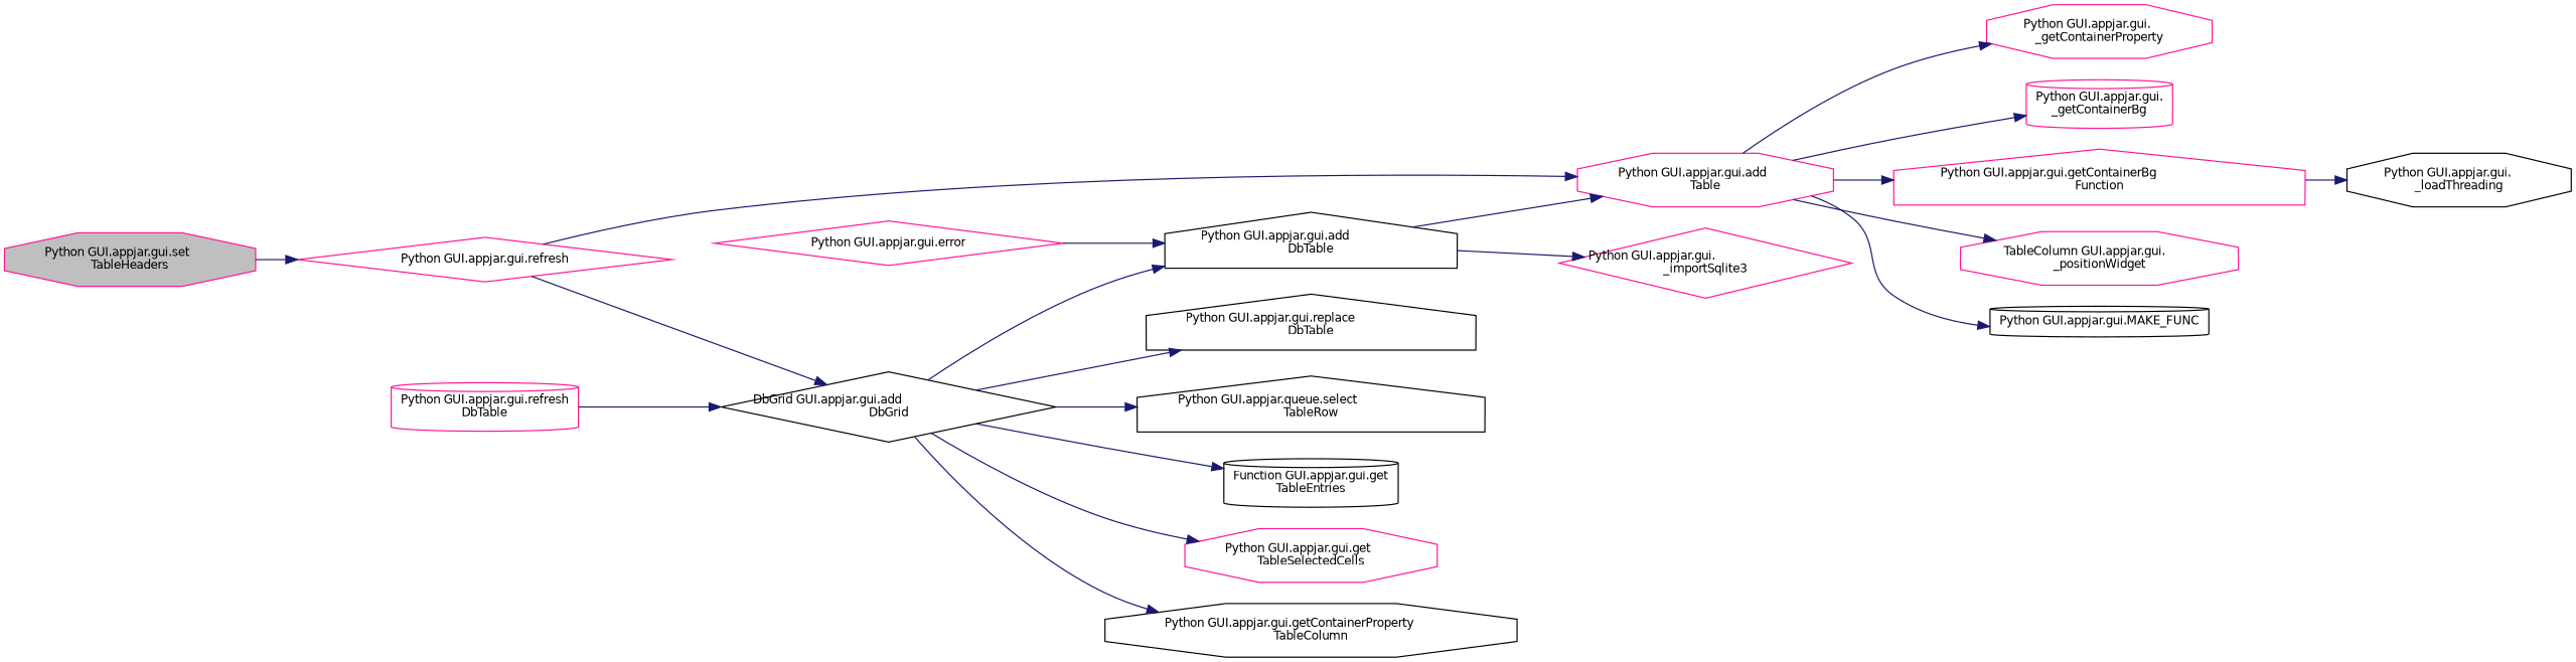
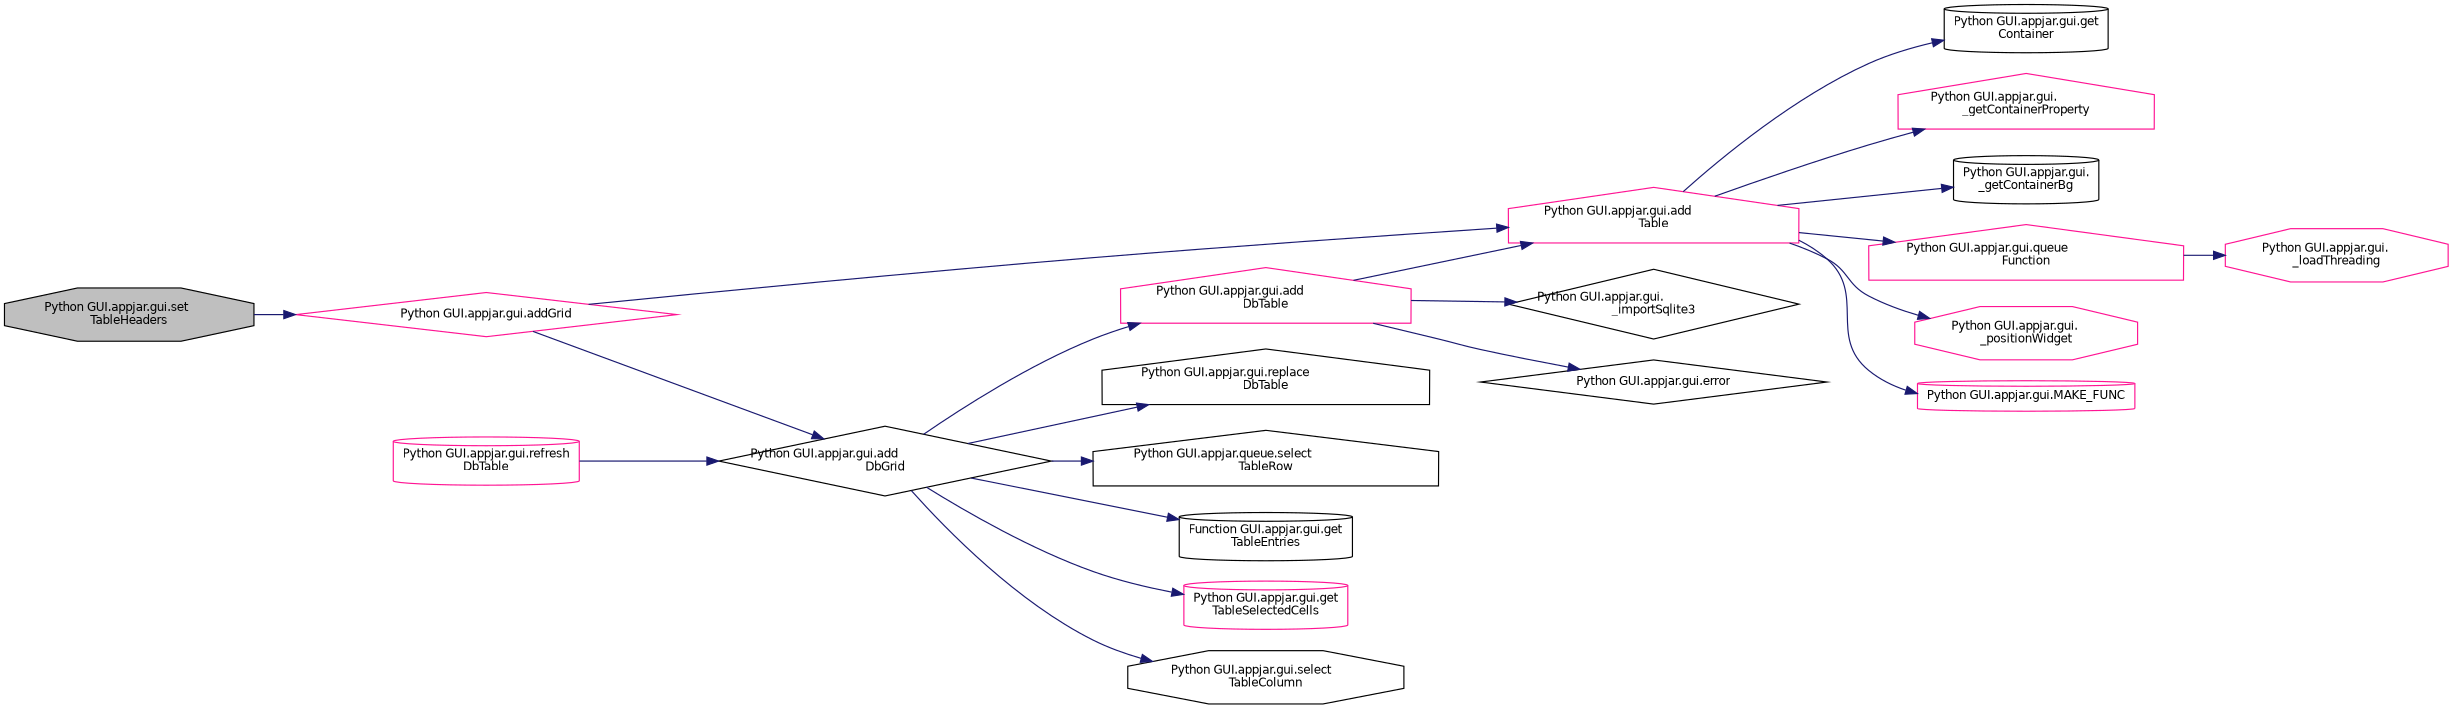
  digraph {
    rankdir=LR
    node [color=deeppink fillcolor=white fontname=Helvetica fontsize=10 shape=octagon style=filled]
    edge [color=midnightblue fontname=Helvetica fontsize=10 labelfontname=Helvetica labelfontsize=10 style=solid]
-   n1 [fillcolor=grey75 fontcolor=black height=0.2 label="Python GUI.appjar.gui.set\lTableHeaders" width=0.4]
-   n2 [height=0.2 label="Python GUI.appjar.gui.refresh" shape=diamond width=0.4]
-   n3 [height=0.2 label="Python GUI.appjar.gui.add\lTable" width=0.4]
-   n4 [color=black height=0.2 label="DbGrid GUI.appjar.gui.add\lDbGrid" shape=diamond width=0.4]
-   n6 [height=0.2 label="Python GUI.appjar.gui.\l_getContainerProperty" width=0.4]
-   n7 [height=0.2 label="Python GUI.appjar.gui.\l_getContainerBg" shape=cylinder width=0.4]
-   n8 [height=0.2 label="Python GUI.appjar.gui.getContainerBg\lFunction" shape=house width=0.4]
-   n9 [height=0.2 label="TableColumn GUI.appjar.gui.\l_positionWidget" width=0.4]
-   n10 [color=black height=0.2 label="Python GUI.appjar.gui.MAKE_FUNC" shape=cylinder width=0.4]
-   n11 [color=black height=0.2 label="Python GUI.appjar.gui.add\lDbTable" shape=house width=0.4]
+   n1 [color=black fillcolor=grey75 fontcolor=black height=0.2 label="Python GUI.appjar.gui.set\lTableHeaders" width=0.4]
+   n2 [height=0.2 label="Python GUI.appjar.gui.addGrid" shape=diamond width=0.4]
+   n3 [height=0.2 label="Python GUI.appjar.gui.add\lTable" shape=house width=0.4]
+   n4 [color=black height=0.2 label="Python GUI.appjar.gui.add\lDbGrid" shape=diamond width=0.4]
+   n5 [color=black height=0.2 label="Python GUI.appjar.gui.get\lContainer" shape=cylinder width=0.4]
+   n6 [height=0.2 label="Python GUI.appjar.gui.\l_getContainerProperty" shape=house width=0.4]
+   n7 [color=black height=0.2 label="Python GUI.appjar.gui.\l_getContainerBg" shape=cylinder width=0.4]
+   n8 [height=0.2 label="Python GUI.appjar.gui.queue\lFunction" shape=house width=0.4]
+   n9 [height=0.2 label="Python GUI.appjar.gui.\l_positionWidget" width=0.4]
+   n10 [height=0.2 label="Python GUI.appjar.gui.MAKE_FUNC" shape=cylinder width=0.4]
+   n11 [height=0.2 label="Python GUI.appjar.gui.add\lDbTable" shape=house width=0.4]
    n12 [color=black height=0.2 label="Python GUI.appjar.gui.replace\lDbTable" shape=house width=0.4]
    n13 [color=black height=0.2 label="Python GUI.appjar.queue.select\lTableRow" shape=house width=0.4]
    n14 [color=black height=0.2 label="Function GUI.appjar.gui.get\lTableEntries" shape=cylinder width=0.4]
-   n15 [height=0.2 label="Python GUI.appjar.gui.get\lTableSelectedCells" width=0.4]
-   n16 [color=black height=0.2 label="Python GUI.appjar.gui.getContainerProperty\lTableColumn" width=0.4]
-   n17 [color=black height=0.2 label="Python GUI.appjar.gui.\l_loadThreading" width=0.4]
-   n18 [height=0.2 label="Python GUI.appjar.gui.\l_importSqlite3" shape=diamond width=0.4]
-   n19 [height=0.2 label="Python GUI.appjar.gui.error" shape=diamond width=0.4]
+   n15 [height=0.2 label="Python GUI.appjar.gui.get\lTableSelectedCells" shape=cylinder width=0.4]
+   n16 [color=black height=0.2 label="Python GUI.appjar.gui.select\lTableColumn" width=0.4]
+   n17 [height=0.2 label="Python GUI.appjar.gui.\l_loadThreading" width=0.4]
+   n18 [color=black height=0.2 label="Python GUI.appjar.gui.\l_importSqlite3" shape=diamond width=0.4]
+   n19 [color=black height=0.2 label="Python GUI.appjar.gui.error" shape=diamond width=0.4]
    n20 [height=0.2 label="Python GUI.appjar.gui.refresh\lDbTable" shape=cylinder width=0.4]
    n1 -> n2
    n2 -> n3
    n2 -> n4
+   n3 -> n5
    n3 -> n6
    n3 -> n7
    n3 -> n8
    n3 -> n9
    n3 -> n10
    n4 -> n11
    n4 -> n12
    n4 -> n13
    n4 -> n14
    n4 -> n15
    n4 -> n16
    n8 -> n17
    n11 -> n3
    n11 -> n18
-   n19 -> n11
+   n11 -> n19
    n20 -> n4
  }
